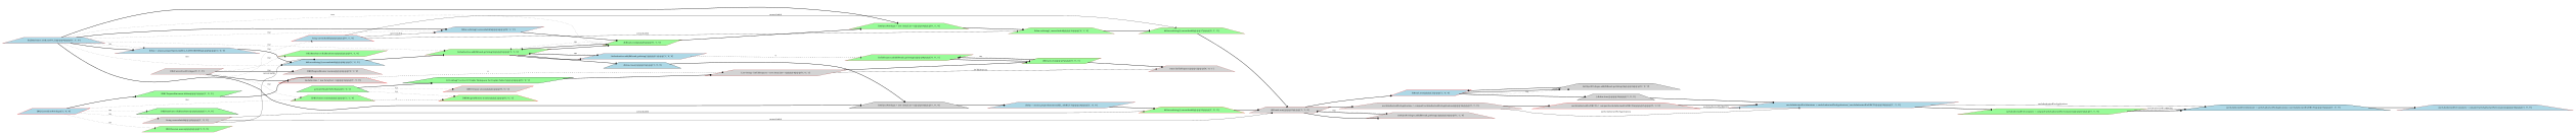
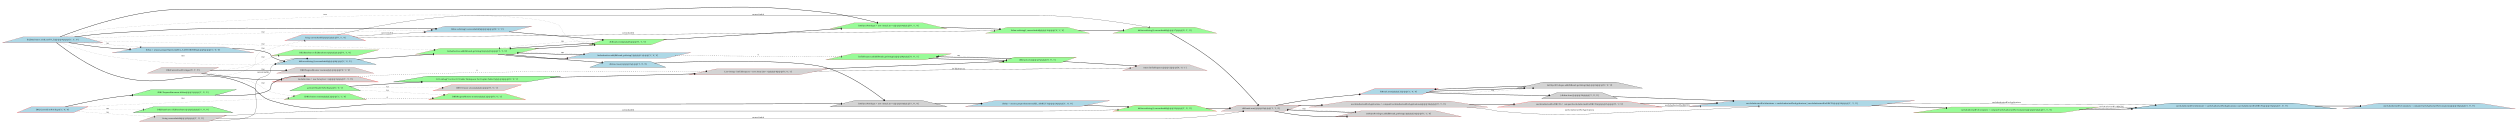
  digraph {
    fontname="Liberation Serif"
    rankdir=LR
    node [color=brown fillcolor=palegreen fontname="Liberation Serif" shape=trapezium style=filled]
    edge [arrowhead=tee fontname="Liberation Serif" style=bold]
    n1 [color=black fillcolor=lightblue label="userIsAuthorisedForAdminister = userIsAuthorisedForApplications || userIsAuthorisedForDBCFG@@@35@@@['1', '0', '0']"]
    n2 [fillcolor=lightblue label="userIsAuthorisedForContainers = computeUserIsAuthorisedForContainers()@@@36@@@['1', '0', '0']"]
    n3 [color=black fillcolor=lightblue label="{dbStat.close()}@@@15@@@['1', '0', '0']"]
    n4 [color=black fillcolor=lightgrey label="listObjectPrivileges = new ArrayList<>()@@@19@@@['1', '0', '0']"]
    n5 [fillcolor=lightblue label="dbStat = session.prepareStatement(SEL_OBJECTS)@@@20@@@['1', '0', '0']" shape=parallelogram]
    n6 [fillcolor=lightgrey label="String currentAuthId@@@2@@@['1', '0', '0']" shape=parallelogram]
    n7 [color=red label="dbStat.setString(1,currentAuthId)@@@22@@@['1', '0', '0']"]
    n8 [fillcolor=lightgrey label="dbResult.next()@@@19@@@['1', '1', '0']" shape=parallelogram]
    n9 [color=black fillcolor=lightblue label="dbStat.setString(1,currentAuthId)@@@8@@@['1', '0', '0']"]
    n10 [color=red fillcolor=lightblue label="dbResult.next()@@@25@@@['1', '0', '0']" shape=parallelogram]
    n11 [fillcolor=lightgrey label="userIsAuthorisedForApplications = computeUserIsAuthorisedForApplications()@@@24@@@['0', '1', '0']"]
    n12 [fillcolor=lightgrey label="listObjectPrivileges.add(dbResult.getString(1))@@@20@@@['0', '1', '0']"]
    n13 [label="listAuthorities.add(dbResult.getString(1))@@@9@@@['1', '1', '0']" shape=parallelogram]
    n14 [label="dbResult.next()@@@7@@@['0', '0', '1']" shape=parallelogram]
    n15 [fillcolor=lightgrey label="return listTablespaces@@@12@@@['0', '0', '1']"]
    n16 [label="listTablespaces.add(dbResult.getString(1))@@@8@@@['0', '0', '1']" shape=parallelogram]
    n17 [label="dbResult.next()@@@8@@@['0', '1', '0']" shape=parallelogram]
    n18 [label="listObjectPrivileges = new ArrayList<>()@@@14@@@['0', '1', '0']"]
    n19 [label="dbStat.setString(1,currentAuthId)@@@16@@@['0', '1', '0']"]
    n20 [fillcolor=lightblue label="listAuthorities.add(dbResult.getString(1))@@@11@@@['1', '0', '0']" shape=parallelogram]
    n21 [label="JDBCSession session@@@2@@@['1', '1', '0']"]
    n22 [color=red label="DBRProgressMonitor monitor@@@2@@@['0', '0', '1']"]
    n23 [color=black label="DB2DataSource db2DataSource@@@2@@@['1', '0', '0']"]
    n24 [color=red fillcolor=lightgrey label="listAuthorities = new ArrayList<>()@@@3@@@['1', '1', '0']"]
    n25 [fillcolor=lightgrey label="List<String> listTablespaces = new ArrayList<>()@@@4@@@['0', '0', '1']" shape=parallelogram]
    n26 [fillcolor=lightblue label="db2DataSource.isAtLeastV9_5()@@@4@@@['1', '1', '0']"]
    n27 [fillcolor=lightblue label="dbStat.setString(1,currentAuthId)@@@6@@@['0', '1', '0']" shape=parallelogram]
    n28 [fillcolor=lightblue label="dbStat = session.prepareStatement(SEL_AUTHORITIES)@@@6@@@['1', '0', '0']"]
    n29 [label="DB2DataSource db2DataSource@@@2@@@['0', '1', '0']" shape=parallelogram]
    n30 [color=red fillcolor=lightblue label="String currentAuthId@@@2@@@['0', '1', '0']"]
    n31 [label="dbStat.setString(2,currentAuthId)@@@17@@@['0', '1', '0']"]
    n32 [fillcolor=lightgrey label="DB2CurrentUserPrivileges['0', '1', '0']" shape=parallelogram]
    n33 [fillcolor=lightgrey label="DBRProgressMonitor monitor@@@2@@@['0', '1', '0']"]
    n34 [color=black label="JDBCPreparedStatement dbStat@@@3@@@['1', '0', '0']" shape=parallelogram]
    n35 [color=black fillcolor=lightgrey label="{dbStat.close()}@@@30@@@['1', '0', '0']"]
    n36 [color=black fillcolor=lightgrey label="listObjectPrivileges.add(dbResult.getString(1))@@@26@@@['1', '0', '0']"]
    n37 [fillcolor=lightblue label="userIsAuthorisedForAdminister = userIsAuthorisedForApplications || userIsAuthorisedForDBCFG@@@26@@@['1', '1', '0']" shape=parallelogram]
-   n38 [label="JDBCSession session@@@2@@@['1', '0', '0']" shape=parallelogram]
    n39 [color=red fillcolor=lightblue label="DB2CurrentUserPrivileges['1', '0', '0']" shape=parallelogram]
    n40 [label="userIsAuthorisedForContainers = computeUserIsAuthorisedForContainers()@@@27@@@['1', '1', '0']" shape=parallelogram]
    n41 [color=red fillcolor=lightgrey label="userIsAuthorisedForDBCFG = computeUserIsAuthorisedForDBCFG()@@@25@@@['0', '1', '0']"]
    n42 [color=red fillcolor=lightgrey label="JDBCSession session@@@2@@@['0', '0', '1']" shape=parallelogram]
    n43 [color=black label="LOG.debug(\"Get List Of Usable Tablespaces For Explain Tables\")@@@3@@@['0', '0', '1']" shape=parallelogram]
    n44 [color=black label="getListOfUsableTsForExplain['0', '0', '1']"]
    n1 -> n2
    n3 -> n4 [arrowhead=dot]
    n4 -> n5 [arrowhead=dot]
    n5 -> n7 [arrowhead=dot]
    n6 -> n7 [label=currentAuthId style=solid]
    n6 -> n8 [arrowhead=dot label=currentAuthId style=solid]
    n6 -> n9 [arrowhead=dot label=currentAuthId style=solid]
    n7 -> n8 [arrowhead=dot]
    n8 -> n10 [arrowhead=dot]
    n8 -> n11
    n8 -> n12
    n8 -> n12 [arrowhead=dot label=true style=dotted]
    n9 -> n13
    n10 -> n35 [arrowhead=dot]
    n10 -> n36 [arrowhead=dot label=true style=dotted]
    n10 -> n36 [arrowhead=dot]
    n11 -> n37 [label=userIsAuthorisedForApplications style=solid]
    n11 -> n41
    n12 -> n8
    n13 -> n3
    n13 -> n17
    n13 -> n20
    n13 -> n20 [arrowhead=dot label=true style=dotted]
    n14 -> n15 [arrowhead=dot]
    n14 -> n16 [label=true style=dotted]
    n14 -> n16 [arrowhead=dot]
    n16 -> n14
    n17 -> n13
    n17 -> n13 [label=true style=dotted]
    n17 -> n18
    n18 -> n19 [arrowhead=dot]
    n19 -> n31
    n20 -> n13
    n20 -> n16 [label=0 style=dashed]
    n21 -> n22 [arrowhead=dot label=0 style=dashed]
    n24 -> n25 [arrowhead=dot label=0 style=dashed]
    n25 -> n14 [arrowhead=dot]
    n25 -> n15 [label=listTablespaces style=solid]
    n26 -> n4
    n26 -> n9 [arrowhead=dot label=true style=dotted]
    n26 -> n13 [arrowhead=dot label=true style=dotted]
    n26 -> n17 [label=true style=dotted]
    n26 -> n18
    n26 -> n27 [arrowhead=dot label=true style=dotted]
    n26 -> n27 [arrowhead=dot]
    n26 -> n28
    n26 -> n28 [label=true style=dotted]
    n27 -> n17 [arrowhead=dot]
    n28 -> n9 [arrowhead=dot]
    n30 -> n19 [label=currentAuthId style=solid]
    n30 -> n27 [arrowhead=dot label=currentAuthId style=solid]
    n30 -> n31 [label=currentAuthId style=solid]
    n31 -> n8
    n32 -> n21 [label=true style=dotted]
    n32 -> n24
    n32 -> n29 [label=true style=dotted]
    n32 -> n30 [label=true style=dotted]
    n32 -> n33 [arrowhead=dot label=true]
    n34 -> n24 [arrowhead=dot]
    n35 -> n37 [arrowhead=dot]
    n36 -> n10 [arrowhead=dot]
    n37 -> n1 [arrowhead=dot label=userIsAuthorisedForApplications style=solid]
    n37 -> n40
    n39 -> n6 [label=true style=dotted]
    n39 -> n21 [label=true style=dotted]
    n39 -> n23 [label=true style=dotted]
    n39 -> n34
-   n39 -> n38 [label=true style=dotted]
    n40 -> n1 [arrowhead=dot]
    n40 -> n1 [arrowhead=dot label=userIsAuthorisedForDBCFG style=solid]
    n41 -> n37 [arrowhead=dot]
    n41 -> n37 [label=userIsAuthorisedForDBCFG style=solid]
    n43 -> n25 [arrowhead=dot]
    n44 -> n22 [arrowhead=dot label=true style=dotted]
    n44 -> n42 [arrowhead=dot label=true style=dotted]
    n44 -> n43 [arrowhead=dot]
  }
